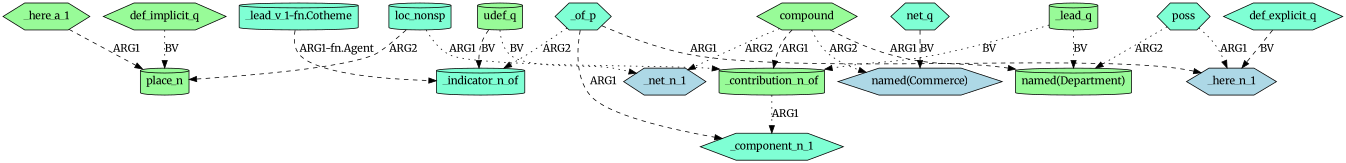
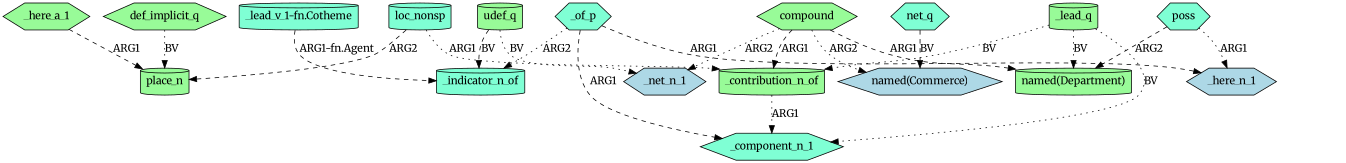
  digraph {
    fontname=Merriweather
    node [fillcolor=palegreen fontname=Merriweather shape=hexagon style=filled]
    edge [fontname=Merriweather style=dashed]
    place_n [shape=cylinder]
    _here_a_1
    _contribution_n_of [shape=cylinder]
    compound
    _net_n_1 [fillcolor=lightblue]
    "named(Department)" [shape=cylinder]
    "named(Commerce)" [fillcolor=lightblue]
    _component_n_1 [fillcolor=aquamarine]
    _of_p [fillcolor=aquamarine]
    _indicator_n_of [fillcolor=aquamarine shape=cylinder]
    n11 [fillcolor=lightblue label=_here_n_1]
    n12 [label=_lead_q shape=cylinder]
-   def_explicit_q [fillcolor=aquamarine]
    udef_q [shape=cylinder]
    def_implicit_q
    loc_nonsp [fillcolor=aquamarine shape=cylinder]
    n17 [fillcolor=aquamarine label=net_q]
    poss [fillcolor=aquamarine]
    "_lead_v_1-fn.Cotheme" [fillcolor=aquamarine shape=cylinder]
    _here_a_1 -> place_n [label=ARG1]
    _contribution_n_of -> _component_n_1 [label=ARG1 style=dotted]
    compound -> _contribution_n_of [label=ARG1]
    compound -> _net_n_1 [label=ARG2 style=dotted]
    compound -> "named(Department)" [label=ARG1]
    compound -> "named(Commerce)" [label=ARG2 style=dotted]
    _of_p -> _component_n_1 [label=ARG1]
    _of_p -> _indicator_n_of [label=ARG2 style=dotted]
    _of_p -> n11 [label=ARG1]
    n12 -> _contribution_n_of [label=BV style=dotted]
    n12 -> "named(Department)" [label=BV style=dotted]
-   def_explicit_q -> n11 [label=BV]
+   n12 -> _component_n_1 [label=BV style=dotted]
    udef_q -> _net_n_1 [label=BV style=dotted]
    udef_q -> _indicator_n_of [label=BV]
    def_implicit_q -> place_n [label=BV style=dotted]
    loc_nonsp -> place_n [label=ARG2]
    loc_nonsp -> _contribution_n_of [label=ARG1 style=dotted]
    n17 -> "named(Commerce)" [label=BV]
-   poss -> "named(Department)" [label=ARG2 style=dotted]
+   poss -> "named(Department)" [label=ARG2]
    poss -> n11 [label=ARG1 style=dotted]
    "_lead_v_1-fn.Cotheme" -> _indicator_n_of [label="ARG1-fn.Agent"]
  }
